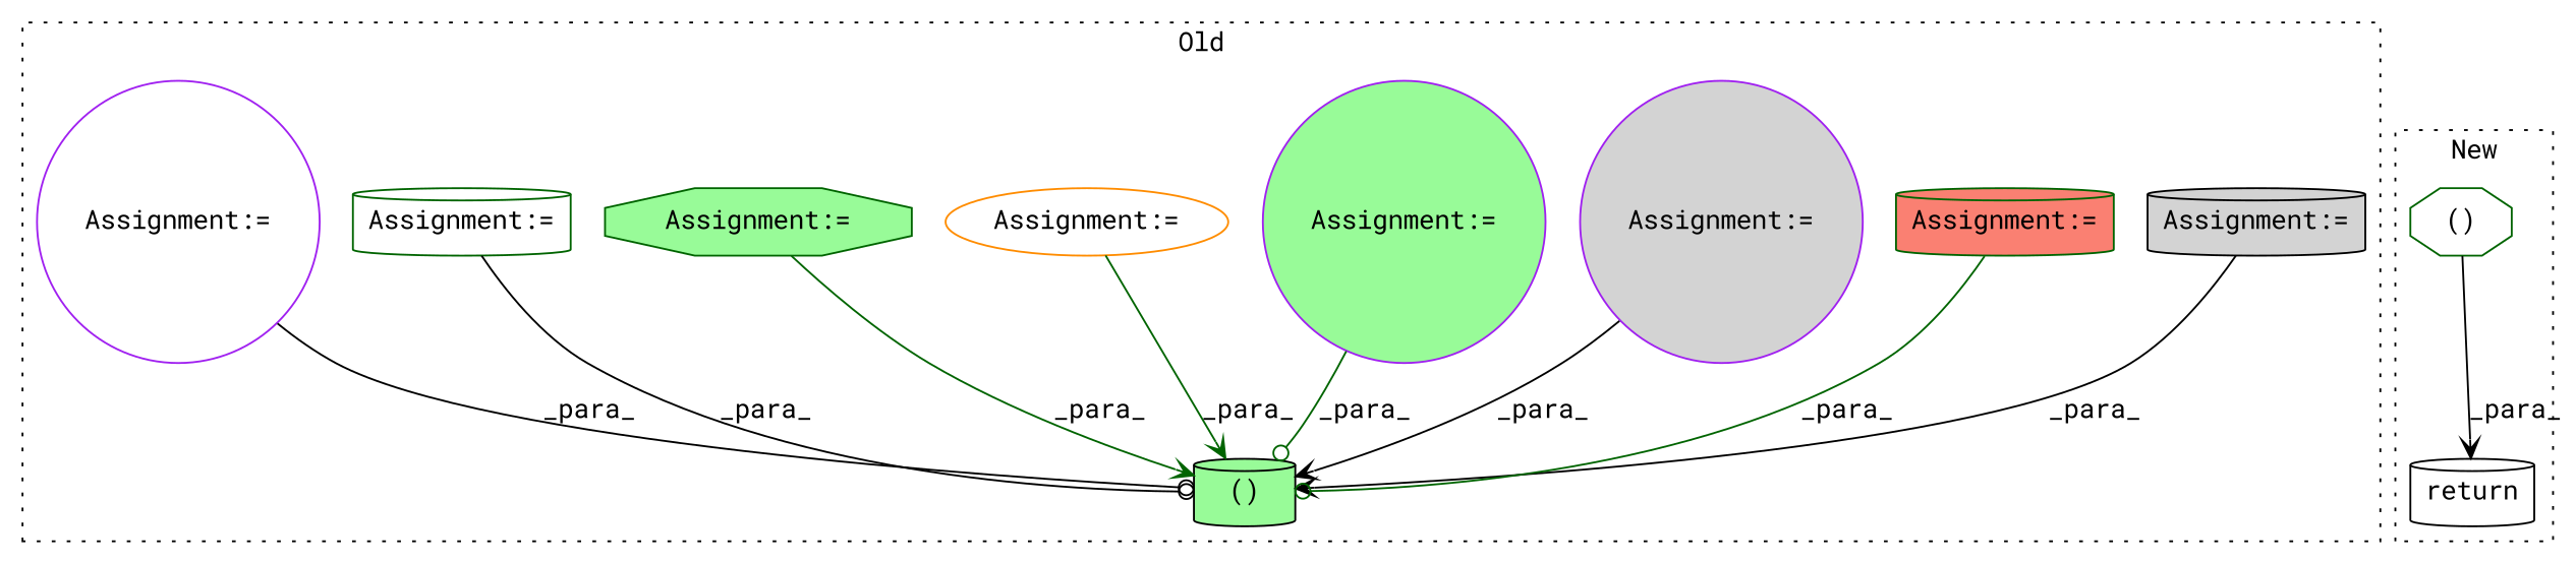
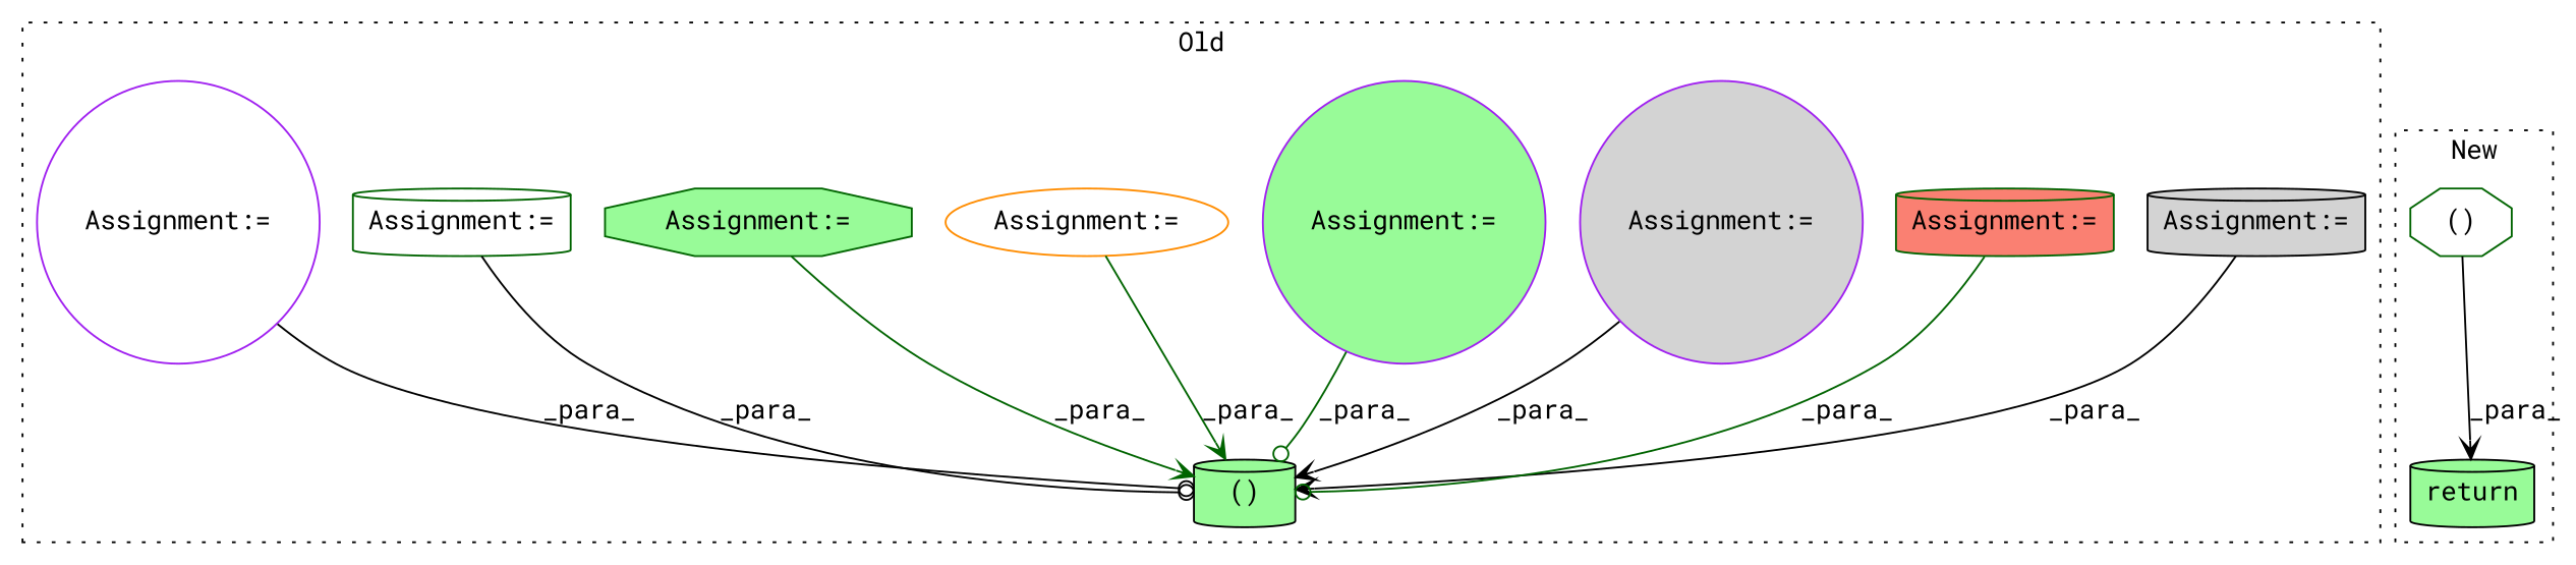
  digraph {
    fontname="Roboto Mono"
    node [a=7 l=12 shape=cylinder style=filled fillcolor=white color=darkgreen fontname="Roboto Mono"]
    edge [color=black arrowhead=vee fontname="Roboto Mono"]
    n1 [a=106 l=180 label="()" s=30921 fillcolor=palegreen color=black]
    n2 [label="Assignment:=" s=30557 fillcolor=lightgrey color=black]
    n3 [l=10 label="Assignment:=" s=30370 fillcolor=salmon]
    n4 [l=3 label="Assignment:=" s=30494 shape=circle fillcolor=lightgrey color=purple]
    n5 [l=7 label="Assignment:=" s=30258 shape=circle fillcolor=palegreen color=purple]
    n6 [label="Assignment:=" s=30348 shape=ellipse color=darkorange]
    n7 [l=10 label="Assignment:=" s=30653 shape=octagon fillcolor=palegreen]
    n8 [l=10 label="Assignment:=" s=30315]
    n9 [l=4 label="Assignment:=" s=30626 shape=circle color=purple]
    n10 [a=106 l=92 label="()" s=32054 shape=octagon]
-   n11 [a=41 label=return s=32042 color=black]
+   n11 [a=41 label=return s=32042 fillcolor=palegreen color=black]
    subgraph cluster_1 {
      label=Old
      style=dotted
      n1
      n2
      n3
      n4
      n5
      n6
      n7
      n8
      n9
    }
    subgraph cluster_2 {
      label=New
      style=dotted
      n10
      n11
    }
    n2 -> n1 [label=_para_]
    n3 -> n1 [label=_para_ color=darkgreen arrowhead=odot]
    n4 -> n1 [label=_para_]
    n5 -> n1 [label=_para_ color=darkgreen arrowhead=odot]
    n6 -> n1 [label=_para_ color=darkgreen]
    n7 -> n1 [label=_para_ color=darkgreen]
    n8 -> n1 [label=_para_ arrowhead=odot]
    n9 -> n1 [label=_para_ arrowhead=odot]
    n10 -> n11 [label=_para_]
  }
